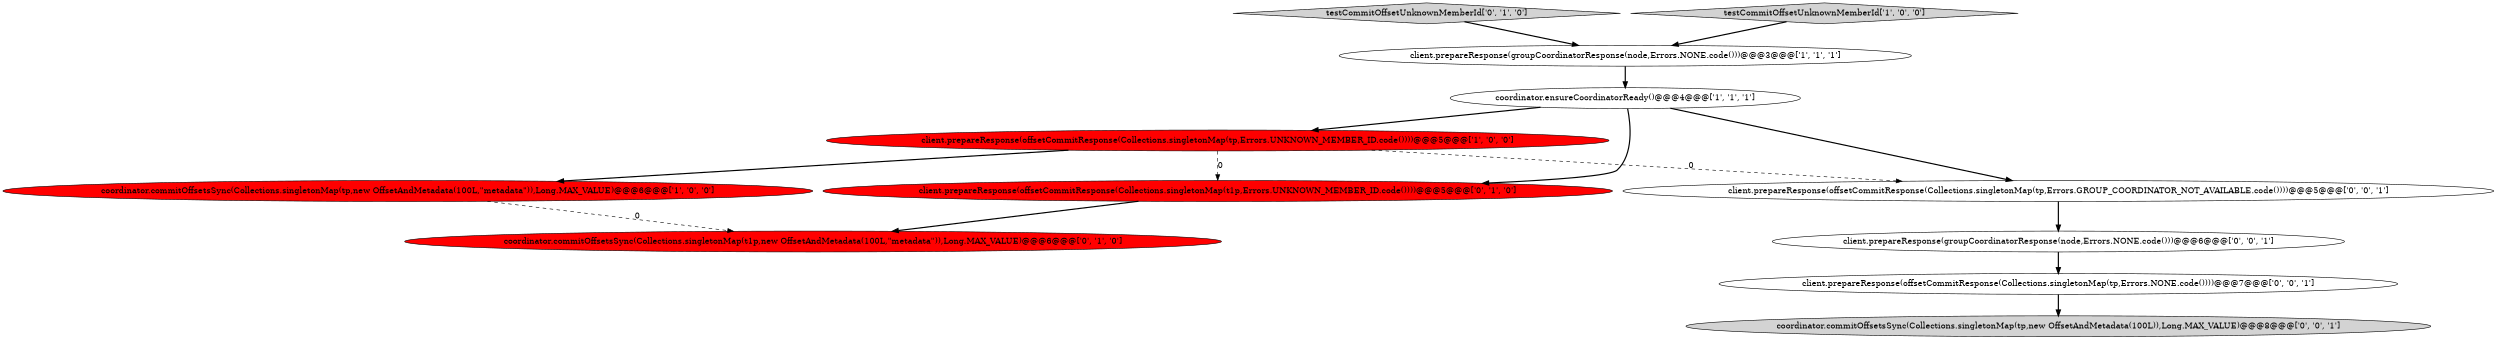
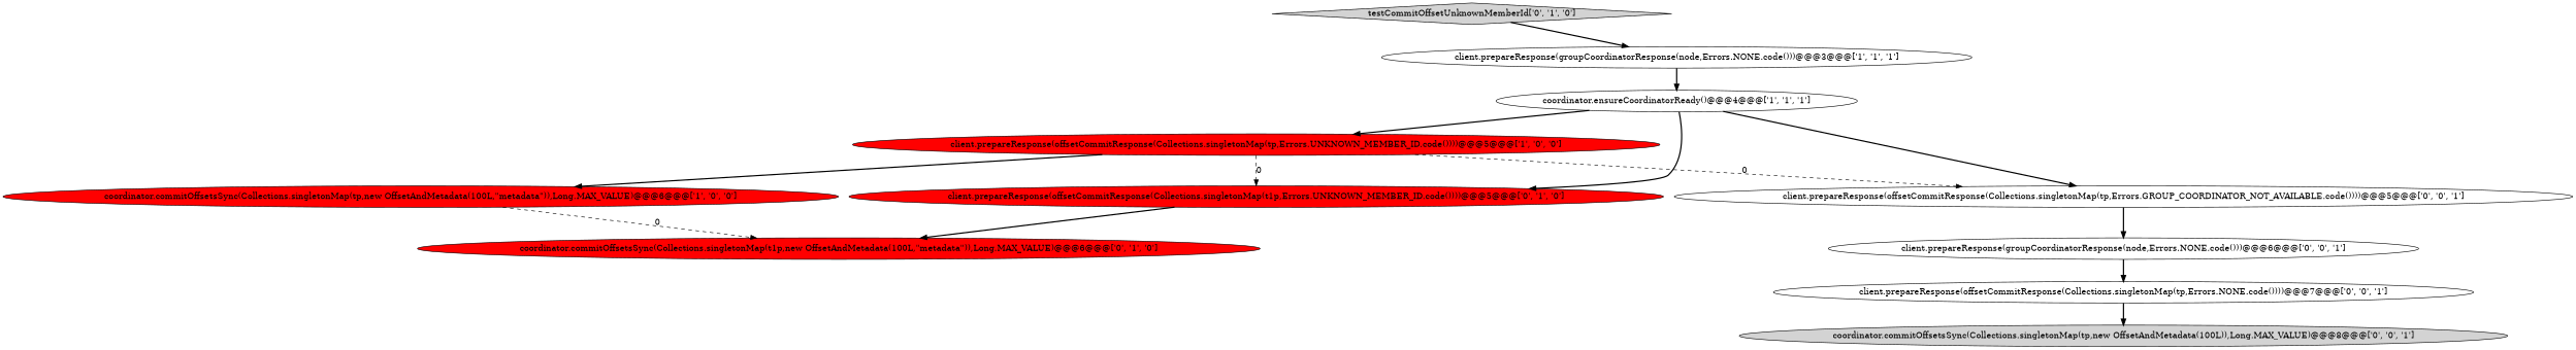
  digraph {
    node [fillcolor=white shape=ellipse style=filled]
    edge [style=bold]
    n1 [fillcolor=red label="coordinator.commitOffsetsSync(Collections.singletonMap(t1p,new OffsetAndMetadata(100L,\"metadata\")),Long.MAX_VALUE)@@@6@@@['0', '1', '0']"]
    n2 [fillcolor=red label="coordinator.commitOffsetsSync(Collections.singletonMap(tp,new OffsetAndMetadata(100L,\"metadata\")),Long.MAX_VALUE)@@@6@@@['1', '0', '0']"]
    n3 [label="client.prepareResponse(groupCoordinatorResponse(node,Errors.NONE.code()))@@@3@@@['1', '1', '1']"]
    n4 [label="coordinator.ensureCoordinatorReady()@@@4@@@['1', '1', '1']"]
    n5 [label="client.prepareResponse(offsetCommitResponse(Collections.singletonMap(tp,Errors.NONE.code())))@@@7@@@['0', '0', '1']"]
    n6 [fillcolor=lightgray label="coordinator.commitOffsetsSync(Collections.singletonMap(tp,new OffsetAndMetadata(100L)),Long.MAX_VALUE)@@@8@@@['0', '0', '1']"]
    n7 [fillcolor=red label="client.prepareResponse(offsetCommitResponse(Collections.singletonMap(t1p,Errors.UNKNOWN_MEMBER_ID.code())))@@@5@@@['0', '1', '0']"]
    n8 [label="client.prepareResponse(offsetCommitResponse(Collections.singletonMap(tp,Errors.GROUP_COORDINATOR_NOT_AVAILABLE.code())))@@@5@@@['0', '0', '1']"]
    n9 [fillcolor=red label="client.prepareResponse(offsetCommitResponse(Collections.singletonMap(tp,Errors.UNKNOWN_MEMBER_ID.code())))@@@5@@@['1', '0', '0']"]
    n10 [label="client.prepareResponse(groupCoordinatorResponse(node,Errors.NONE.code()))@@@6@@@['0', '0', '1']"]
    n11 [fillcolor=lightgray label="testCommitOffsetUnknownMemberId['0', '1', '0']" shape=diamond]
-   n12 [fillcolor=lightgray label="testCommitOffsetUnknownMemberId['1', '0', '0']" shape=diamond]
    n2 -> n1 [label=0 style=dashed]
    n3 -> n4
    n4 -> n7
    n4 -> n8
    n4 -> n9
    n5 -> n6
    n7 -> n1
    n8 -> n10
    n9 -> n2
    n9 -> n7 [label=0 style=dashed]
    n9 -> n8 [label=0 style=dashed]
    n10 -> n5
    n11 -> n3
-   n12 -> n3
  }
